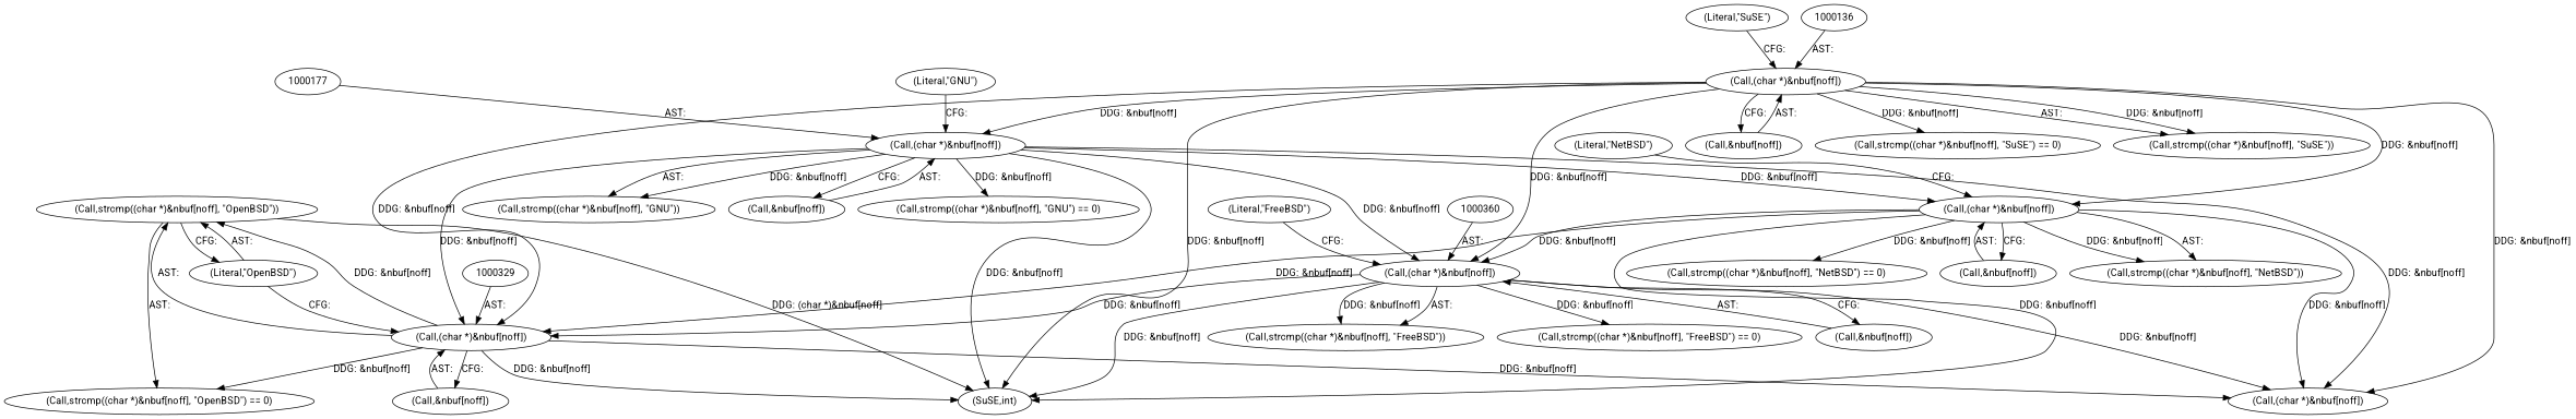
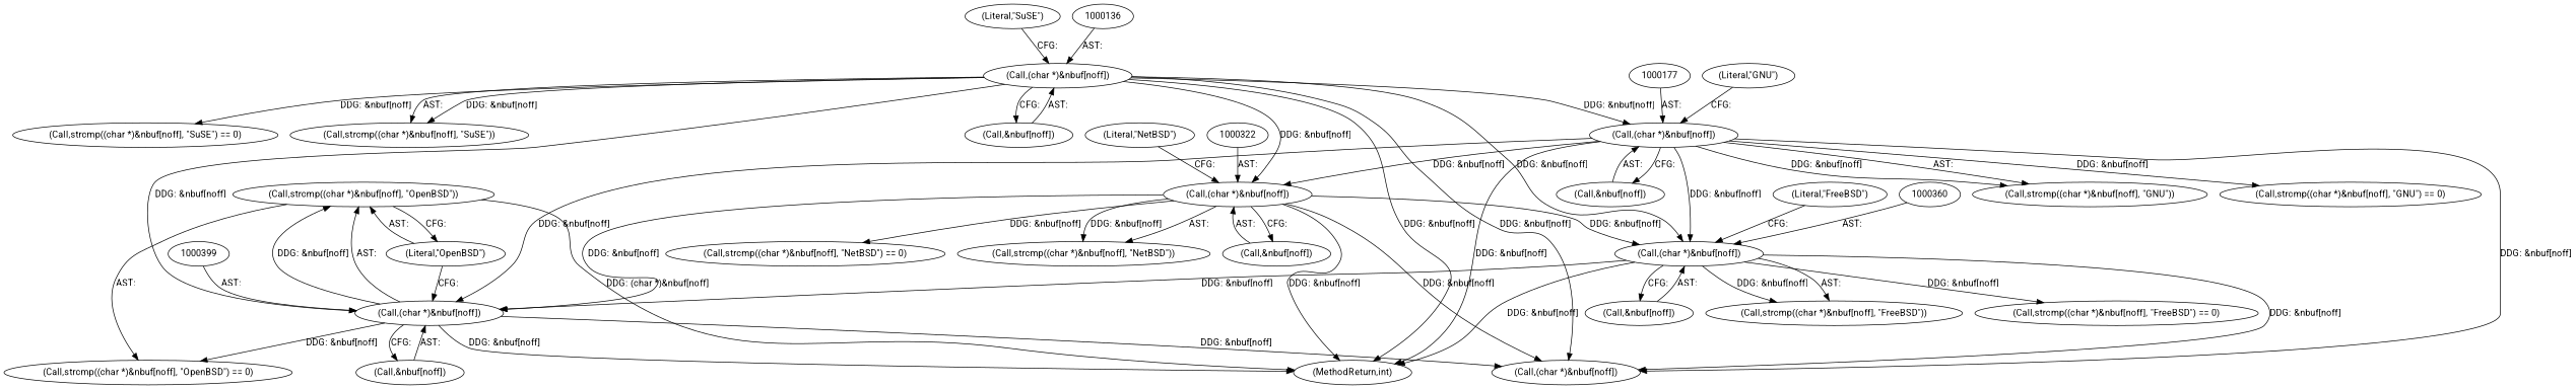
  digraph {
    fontname=Roboto
    node [fontname=Roboto]
    edge [fontname=Roboto]
    n1 [label="(Call,strcmp((char *)&nbuf[noff], \"OpenBSD\"))"]
    n2 [label="(Literal,\"OpenBSD\")"]
    n3 [label="(Call,strcmp((char *)&nbuf[noff], \"OpenBSD\") == 0)"]
-   n4 [label="(SuSE,int)"]
+   n4 [label="(MethodReturn,int)"]
    n5 [label="(Call,(char *)&nbuf[noff])"]
    n6 [label="(Call,(char *)&nbuf[noff])"]
    n7 [label="(Call,&nbuf[noff])"]
    n8 [label="(Call,(char *)&nbuf[noff])"]
    n9 [label="(Call,(char *)&nbuf[noff])"]
    n10 [label="(Call,(char *)&nbuf[noff])"]
    n11 [label="(Call,strcmp((char *)&nbuf[noff], \"GNU\"))"]
    n12 [label="(Call,&nbuf[noff])"]
    n13 [label="(Call,strcmp((char *)&nbuf[noff], \"GNU\") == 0)"]
    n14 [label="(Call,strcmp((char *)&nbuf[noff], \"FreeBSD\"))"]
    n15 [label="(Call,strcmp((char *)&nbuf[noff], \"FreeBSD\") == 0)"]
    n16 [label="(Call,&nbuf[noff])"]
    n17 [label="(Call,strcmp((char *)&nbuf[noff], \"NetBSD\") == 0)"]
    n18 [label="(Call,&nbuf[noff])"]
    n19 [label="(Call,strcmp((char *)&nbuf[noff], \"NetBSD\"))"]
    n20 [label="(Call,(char *)&nbuf[noff])"]
    n21 [label="(Call,&nbuf[noff])"]
    n22 [label="(Call,strcmp((char *)&nbuf[noff], \"SuSE\") == 0)"]
    n23 [label="(Call,strcmp((char *)&nbuf[noff], \"SuSE\"))"]
    n24 [label="(Literal,\"NetBSD\")"]
    n25 [label="(Literal,\"GNU\")"]
    n26 [label="(Literal,\"SuSE\")"]
    n27 [label="(Literal,\"FreeBSD\")"]
-   1000399 [label=1000329]
+   1000399
    1000177
    1000136
    1000360
+   1000322
    n1 -> n2 [label="CFG: "]
    n1 -> n3 [label="AST: "]
    n1 -> n4 [label="DDG: (char *)&nbuf[noff]"]
    n2 -> n1 [label="AST: "]
    n2 -> n5 [label="CFG: "]
    n5 -> n1 [label="AST: "]
    n5 -> n1 [label="DDG: &nbuf[noff]"]
    n5 -> n3 [label="DDG: &nbuf[noff]"]
    n5 -> n4 [label="DDG: &nbuf[noff]"]
    n5 -> n6 [label="DDG: &nbuf[noff]"]
    n5 -> n7 [label="CFG: "]
    n7 -> n5 [label="AST: "]
    n8 -> n4 [label="DDG: &nbuf[noff]"]
    n8 -> n5 [label="DDG: &nbuf[noff]"]
    n8 -> n6 [label="DDG: &nbuf[noff]"]
    n8 -> n9 [label="DDG: &nbuf[noff]"]
    n8 -> n10 [label="DDG: &nbuf[noff]"]
    n8 -> n11 [label="AST: "]
    n8 -> n11 [label="DDG: &nbuf[noff]"]
    n8 -> n12 [label="CFG: "]
    n8 -> n13 [label="DDG: &nbuf[noff]"]
    n9 -> n4 [label="DDG: &nbuf[noff]"]
    n9 -> n5 [label="DDG: &nbuf[noff]"]
    n9 -> n6 [label="DDG: &nbuf[noff]"]
    n9 -> n14 [label="AST: "]
    n9 -> n14 [label="DDG: &nbuf[noff]"]
    n9 -> n15 [label="DDG: &nbuf[noff]"]
    n9 -> n16 [label="CFG: "]
    n10 -> n4 [label="DDG: &nbuf[noff]"]
    n10 -> n5 [label="DDG: &nbuf[noff]"]
    n10 -> n6 [label="DDG: &nbuf[noff]"]
    n10 -> n9 [label="DDG: &nbuf[noff]"]
    n10 -> n17 [label="DDG: &nbuf[noff]"]
    n10 -> n18 [label="CFG: "]
    n10 -> n19 [label="AST: "]
    n10 -> n19 [label="DDG: &nbuf[noff]"]
    n12 -> n8 [label="AST: "]
    n16 -> n9 [label="AST: "]
    n18 -> n10 [label="AST: "]
    n20 -> n4 [label="DDG: &nbuf[noff]"]
    n20 -> n5 [label="DDG: &nbuf[noff]"]
    n20 -> n6 [label="DDG: &nbuf[noff]"]
    n20 -> n8 [label="DDG: &nbuf[noff]"]
    n20 -> n9 [label="DDG: &nbuf[noff]"]
    n20 -> n10 [label="DDG: &nbuf[noff]"]
    n20 -> n21 [label="CFG: "]
    n20 -> n22 [label="DDG: &nbuf[noff]"]
    n20 -> n23 [label="AST: "]
    n20 -> n23 [label="DDG: &nbuf[noff]"]
    n21 -> n20 [label="AST: "]
    n24 -> n10 [label="CFG: "]
    n25 -> n8 [label="CFG: "]
    n26 -> n20 [label="CFG: "]
    n27 -> n9 [label="CFG: "]
    1000399 -> n5 [label="AST: "]
    1000177 -> n8 [label="AST: "]
    1000136 -> n20 [label="AST: "]
    1000360 -> n9 [label="AST: "]
+   1000322 -> n10 [label="AST: "]
  }
